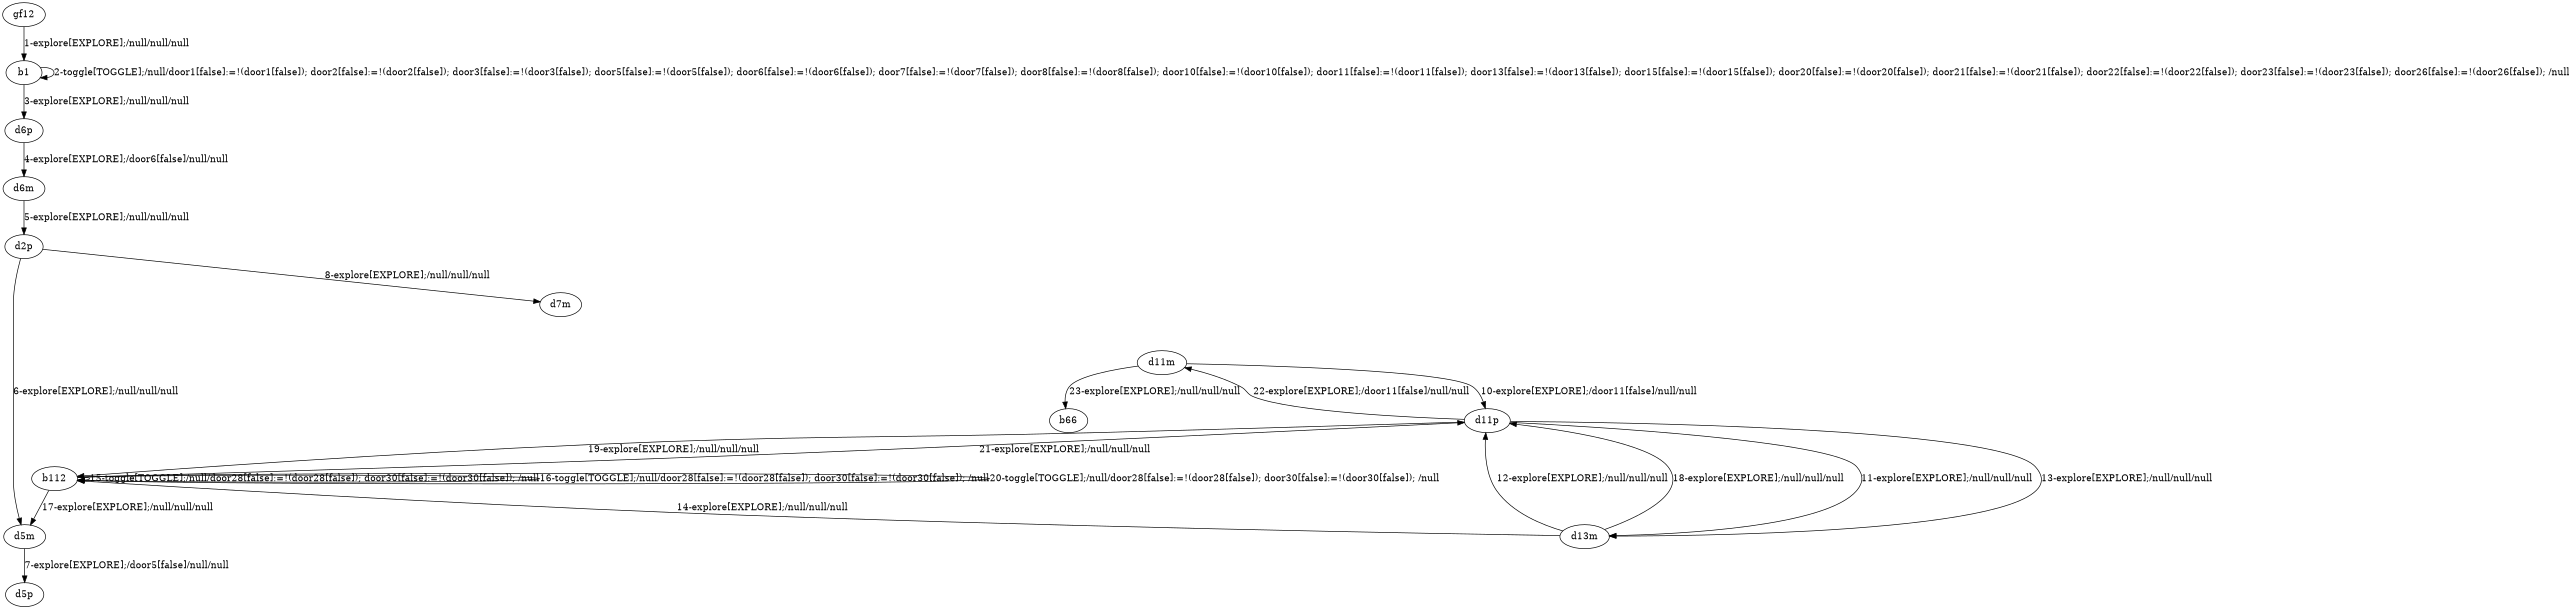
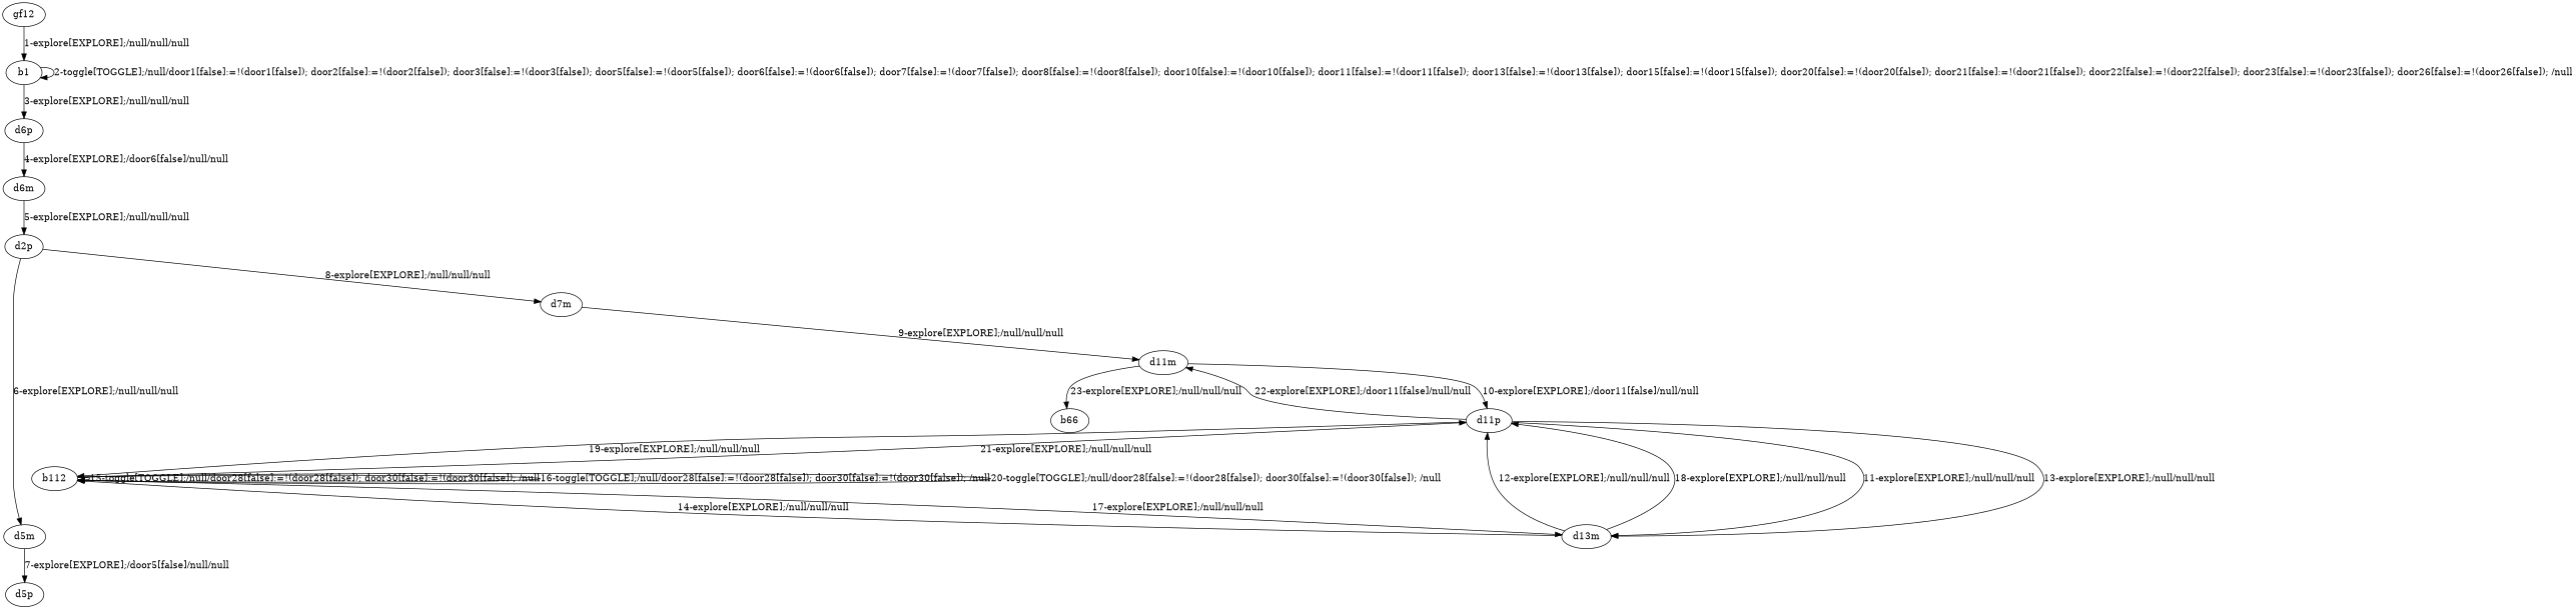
  digraph {
    gf12
    b1
    d6p
    d6m
    d2p
    d5m
    d7m
    d5p
    d11m
    d11p
    n11 [label=b66]
    d13m
    b112
    gf12 -> b1 [label="1-explore[EXPLORE];/null/null/null"]
    b1 -> b1 [label="2-toggle[TOGGLE];/null/door1[false]:=!(door1[false]); door2[false]:=!(door2[false]); door3[false]:=!(door3[false]); door5[false]:=!(door5[false]); door6[false]:=!(door6[false]); door7[false]:=!(door7[false]); door8[false]:=!(door8[false]); door10[false]:=!(door10[false]); door11[false]:=!(door11[false]); door13[false]:=!(door13[false]); door15[false]:=!(door15[false]); door20[false]:=!(door20[false]); door21[false]:=!(door21[false]); door22[false]:=!(door22[false]); door23[false]:=!(door23[false]); door26[false]:=!(door26[false]); /null"]
    b1 -> d6p [label="3-explore[EXPLORE];/null/null/null"]
    d6p -> d6m [label="4-explore[EXPLORE];/door6[false]/null/null"]
    d6m -> d2p [label="5-explore[EXPLORE];/null/null/null"]
    d2p -> d5m [label="6-explore[EXPLORE];/null/null/null"]
    d2p -> d7m [label="8-explore[EXPLORE];/null/null/null"]
    d5m -> d5p [label="7-explore[EXPLORE];/door5[false]/null/null"]
+   d7m -> d11m [label="9-explore[EXPLORE];/null/null/null"]
    d11m -> d11p [label="10-explore[EXPLORE];/door11[false]/null/null"]
    d11m -> n11 [label="23-explore[EXPLORE];/null/null/null"]
    d11p -> d11m [label="22-explore[EXPLORE];/door11[false]/null/null"]
    d11p -> d13m [label="11-explore[EXPLORE];/null/null/null"]
    d11p -> d13m [label="13-explore[EXPLORE];/null/null/null"]
    d11p -> b112 [label="19-explore[EXPLORE];/null/null/null"]
    d13m -> d11p [label="12-explore[EXPLORE];/null/null/null"]
    d13m -> d11p [label="18-explore[EXPLORE];/null/null/null"]
    d13m -> b112 [label="14-explore[EXPLORE];/null/null/null"]
    b112 -> d11p [label="21-explore[EXPLORE];/null/null/null"]
-   b112 -> d5m [label="17-explore[EXPLORE];/null/null/null"]
+   b112 -> d13m [label="17-explore[EXPLORE];/null/null/null"]
    b112 -> b112 [label="15-toggle[TOGGLE];/null/door28[false]:=!(door28[false]); door30[false]:=!(door30[false]); /null"]
    b112 -> b112 [label="16-toggle[TOGGLE];/null/door28[false]:=!(door28[false]); door30[false]:=!(door30[false]); /null"]
    b112 -> b112 [label="20-toggle[TOGGLE];/null/door28[false]:=!(door28[false]); door30[false]:=!(door30[false]); /null"]
  }
